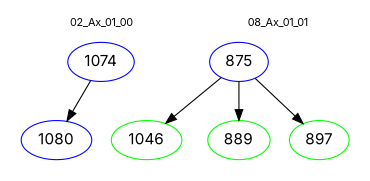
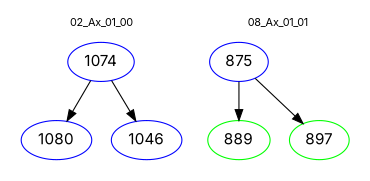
  digraph {
    fontname=Inter
    node [color=blue fontname=Inter]
    edge [color=black fontname=Inter]
    n1 [label=1074]
-   n2 [color=green label=1046]
+   n2 [label=1046]
    n3 [label=1080]
    n4 [label=875]
    n5 [color=green label=889]
    n6 [color=green label=897]
    subgraph cluster_1 {
      color=white
      fontsize=10
      label="02_Ax_01_00"
      n1
      n2
      n3
    }
    subgraph cluster_2 {
      color=white
      fontsize=10
      label="08_Ax_01_01"
      n4
      n5
      n6
    }
-   n4 -> n2
+   n1 -> n2
    n1 -> n3
    n4 -> n5
    n4 -> n6
  }
